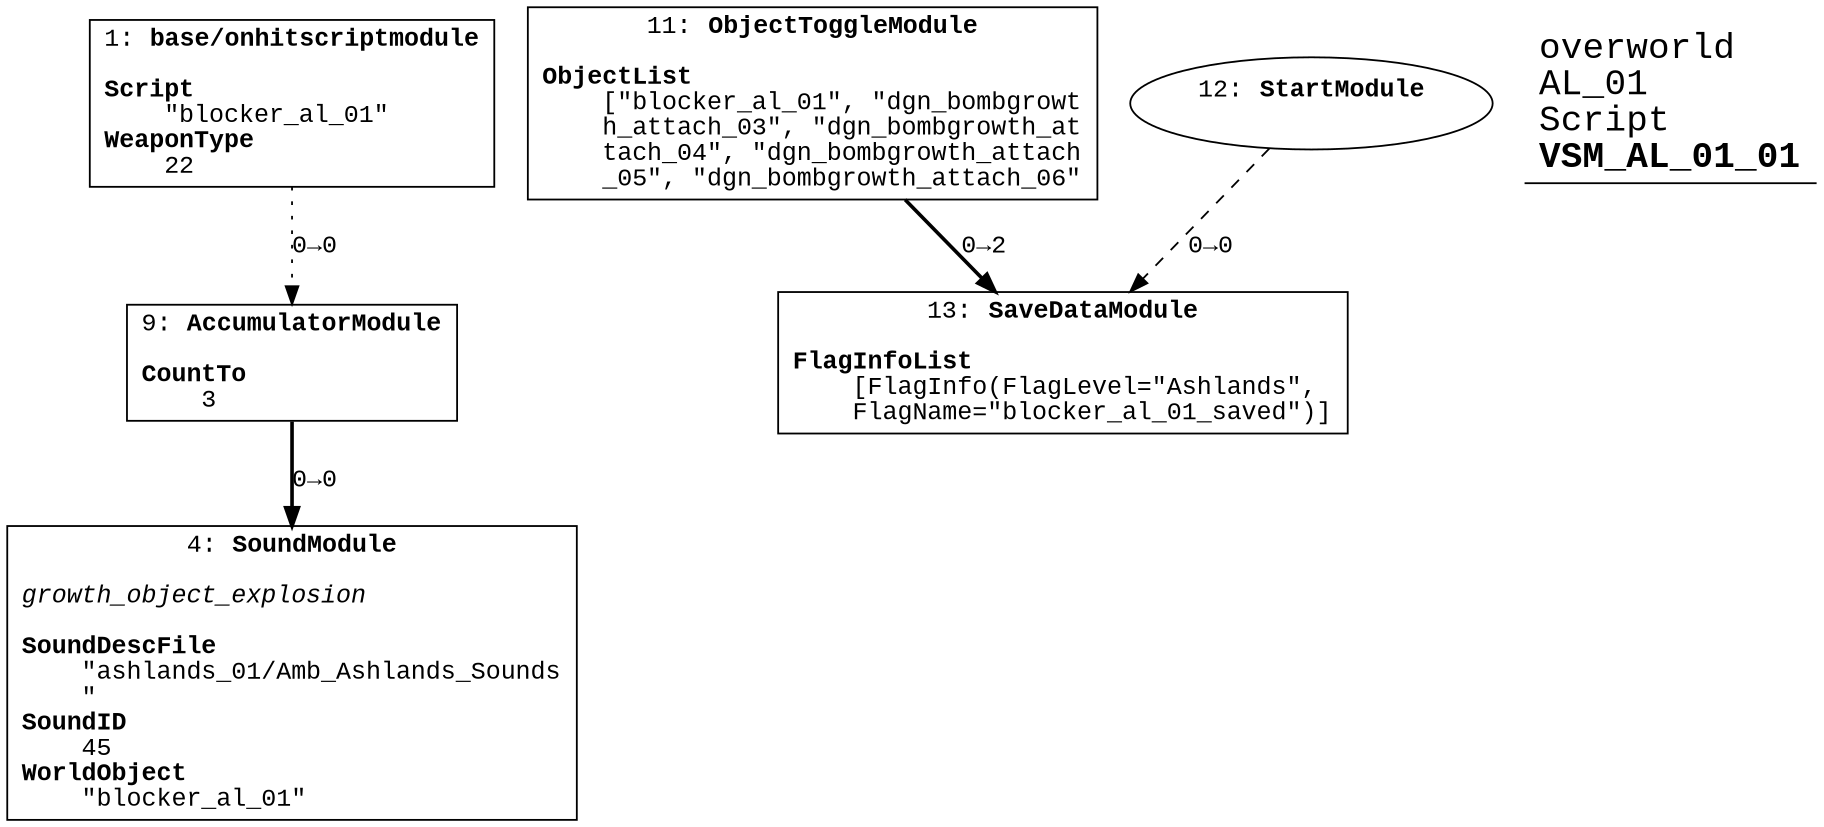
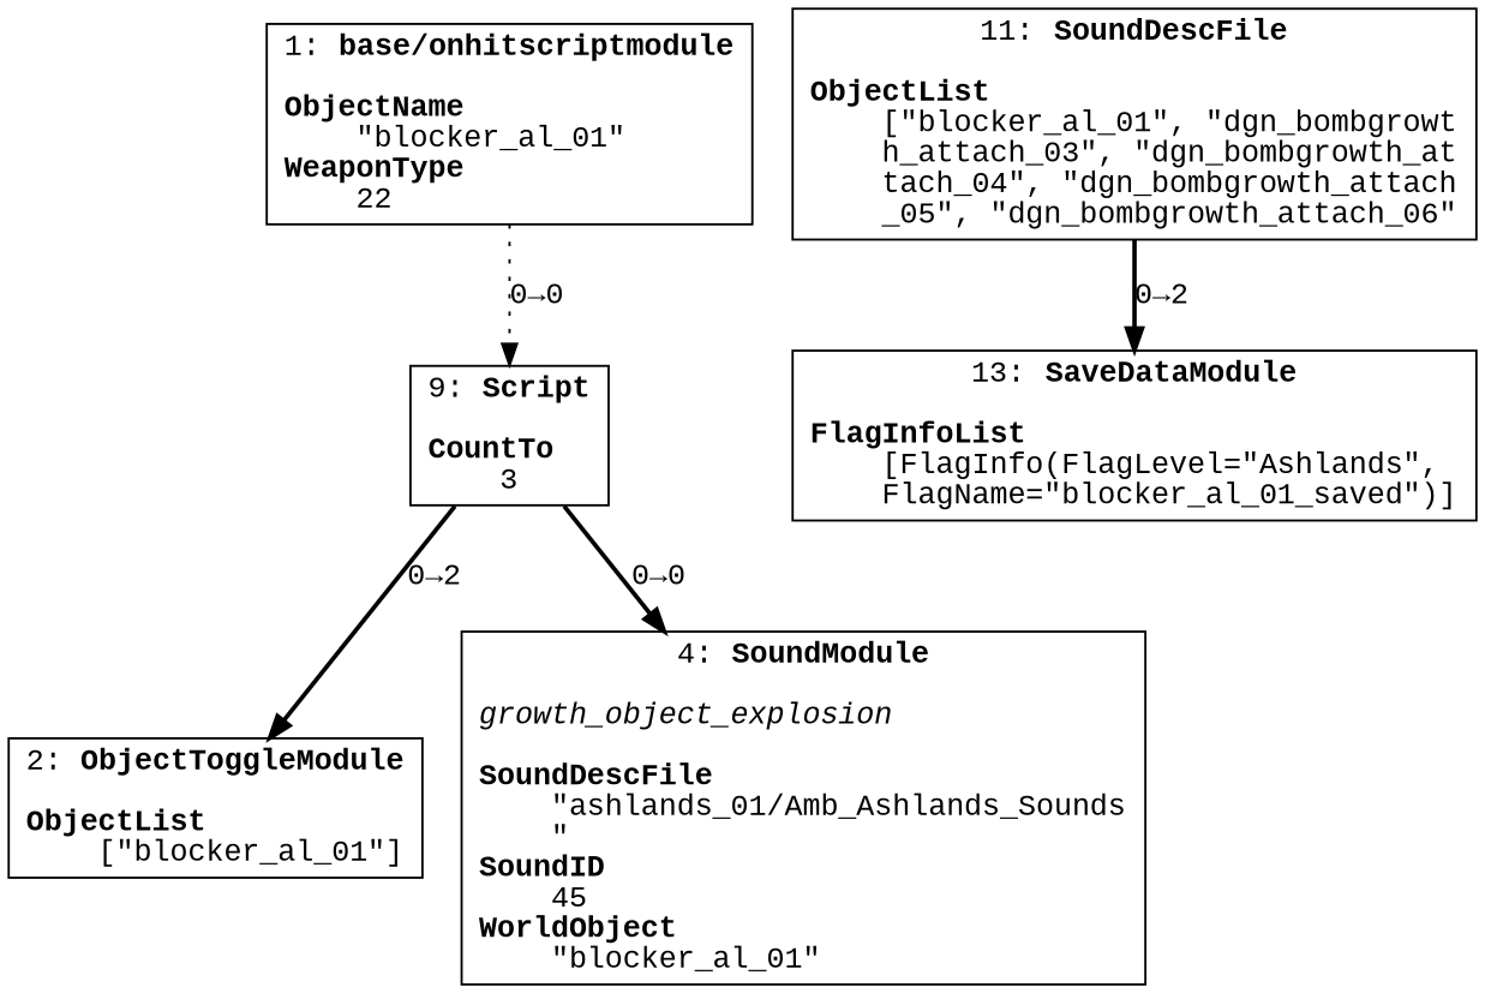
  digraph {
    fontname="Liberation Mono"
    splines=spline
    node [fontname="Liberation Mono" shape=box]
    edge [fontname="Liberation Mono" style=bold]
-   n1 [label=<1: <b>base/onhitscriptmodule</b><br/><br/><b>Script</b><br align="left"/>    &quot;blocker_al_01&quot;<br align="left"/><b>WeaponType</b><br align="left"/>    22<br align="left"/>>]
-   n2 [label=<9: <b>AccumulatorModule</b><br/><br/><b>CountTo</b><br align="left"/>    3<br align="left"/>>]
+   n1 [label=<1: <b>base/onhitscriptmodule</b><br/><br/><b>ObjectName</b><br align="left"/>    &quot;blocker_al_01&quot;<br align="left"/><b>WeaponType</b><br align="left"/>    22<br align="left"/>>]
+   n2 [label=<9: <b>Script</b><br/><br/><b>CountTo</b><br align="left"/>    3<br align="left"/>>]
+   n3 [label=<2: <b>ObjectToggleModule</b><br/><br/><b>ObjectList</b><br align="left"/>    [&quot;blocker_al_01&quot;]<br align="left"/>>]
    n4 [label=<4: <b>SoundModule</b><br/><br/><i>growth_object_explosion<br align="left"/></i><br align="left"/><b>SoundDescFile</b><br align="left"/>    &quot;ashlands_01/Amb_Ashlands_Sounds<br align="left"/>    &quot;<br align="left"/><b>SoundID</b><br align="left"/>    45<br align="left"/><b>WorldObject</b><br align="left"/>    &quot;blocker_al_01&quot;<br align="left"/>>]
-   n5 [label=<11: <b>ObjectToggleModule</b><br/><br/><b>ObjectList</b><br align="left"/>    [&quot;blocker_al_01&quot;, &quot;dgn_bombgrowt<br align="left"/>    h_attach_03&quot;, &quot;dgn_bombgrowth_at<br align="left"/>    tach_04&quot;, &quot;dgn_bombgrowth_attach<br align="left"/>    _05&quot;, &quot;dgn_bombgrowth_attach_06&quot;<br align="left"/>>]
+   n5 [label=<11: <b>SoundDescFile</b><br/><br/><b>ObjectList</b><br align="left"/>    [&quot;blocker_al_01&quot;, &quot;dgn_bombgrowt<br align="left"/>    h_attach_03&quot;, &quot;dgn_bombgrowth_at<br align="left"/>    tach_04&quot;, &quot;dgn_bombgrowth_attach<br align="left"/>    _05&quot;, &quot;dgn_bombgrowth_attach_06&quot;<br align="left"/>>]
    n6 [label=<13: <b>SaveDataModule</b><br/><br/><b>FlagInfoList</b><br align="left"/>    [FlagInfo(FlagLevel=&quot;Ashlands&quot;, <br align="left"/>    FlagName=&quot;blocker_al_01_saved&quot;)]<br align="left"/>>]
-   n7 [label=<12: <b>StartModule</b><br/><br/>> shape=oval]
-   n8 [label=<<font point-size="20">overworld<br align="left"/>AL_01<br align="left"/>Script<br align="left"/><b>VSM_AL_01_01</b><br align="left"/></font>> shape=underline]
    n1 -> n2 [label="0→0" style=dotted]
+   n2 -> n3 [label="0→2"]
    n2 -> n4 [label="0→0"]
    n5 -> n6 [label="0→2"]
-   n7 -> n6 [label="0→0" style=dashed]
  }
